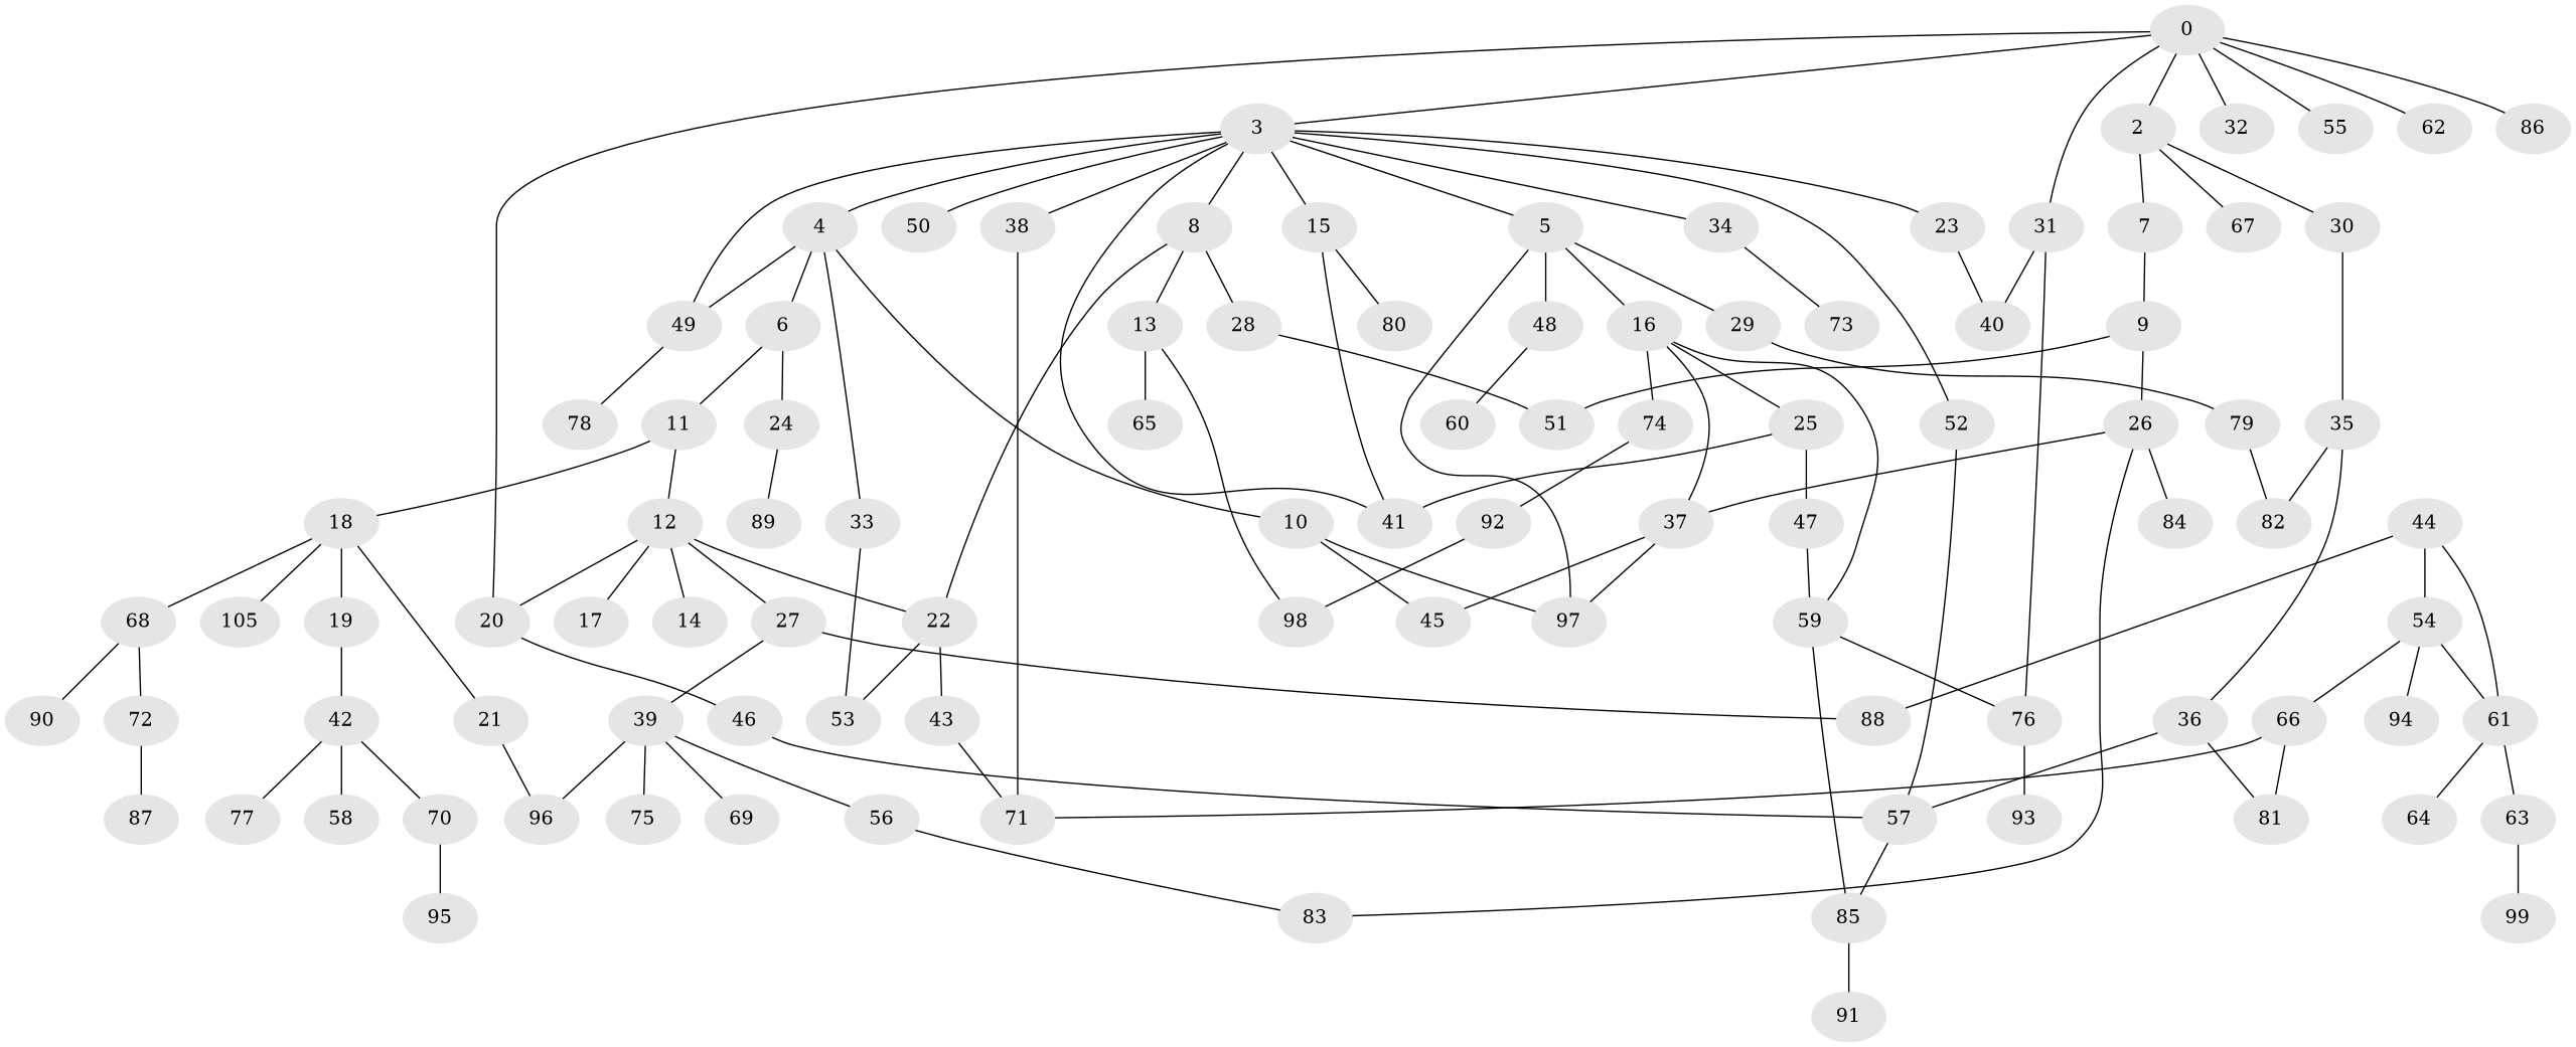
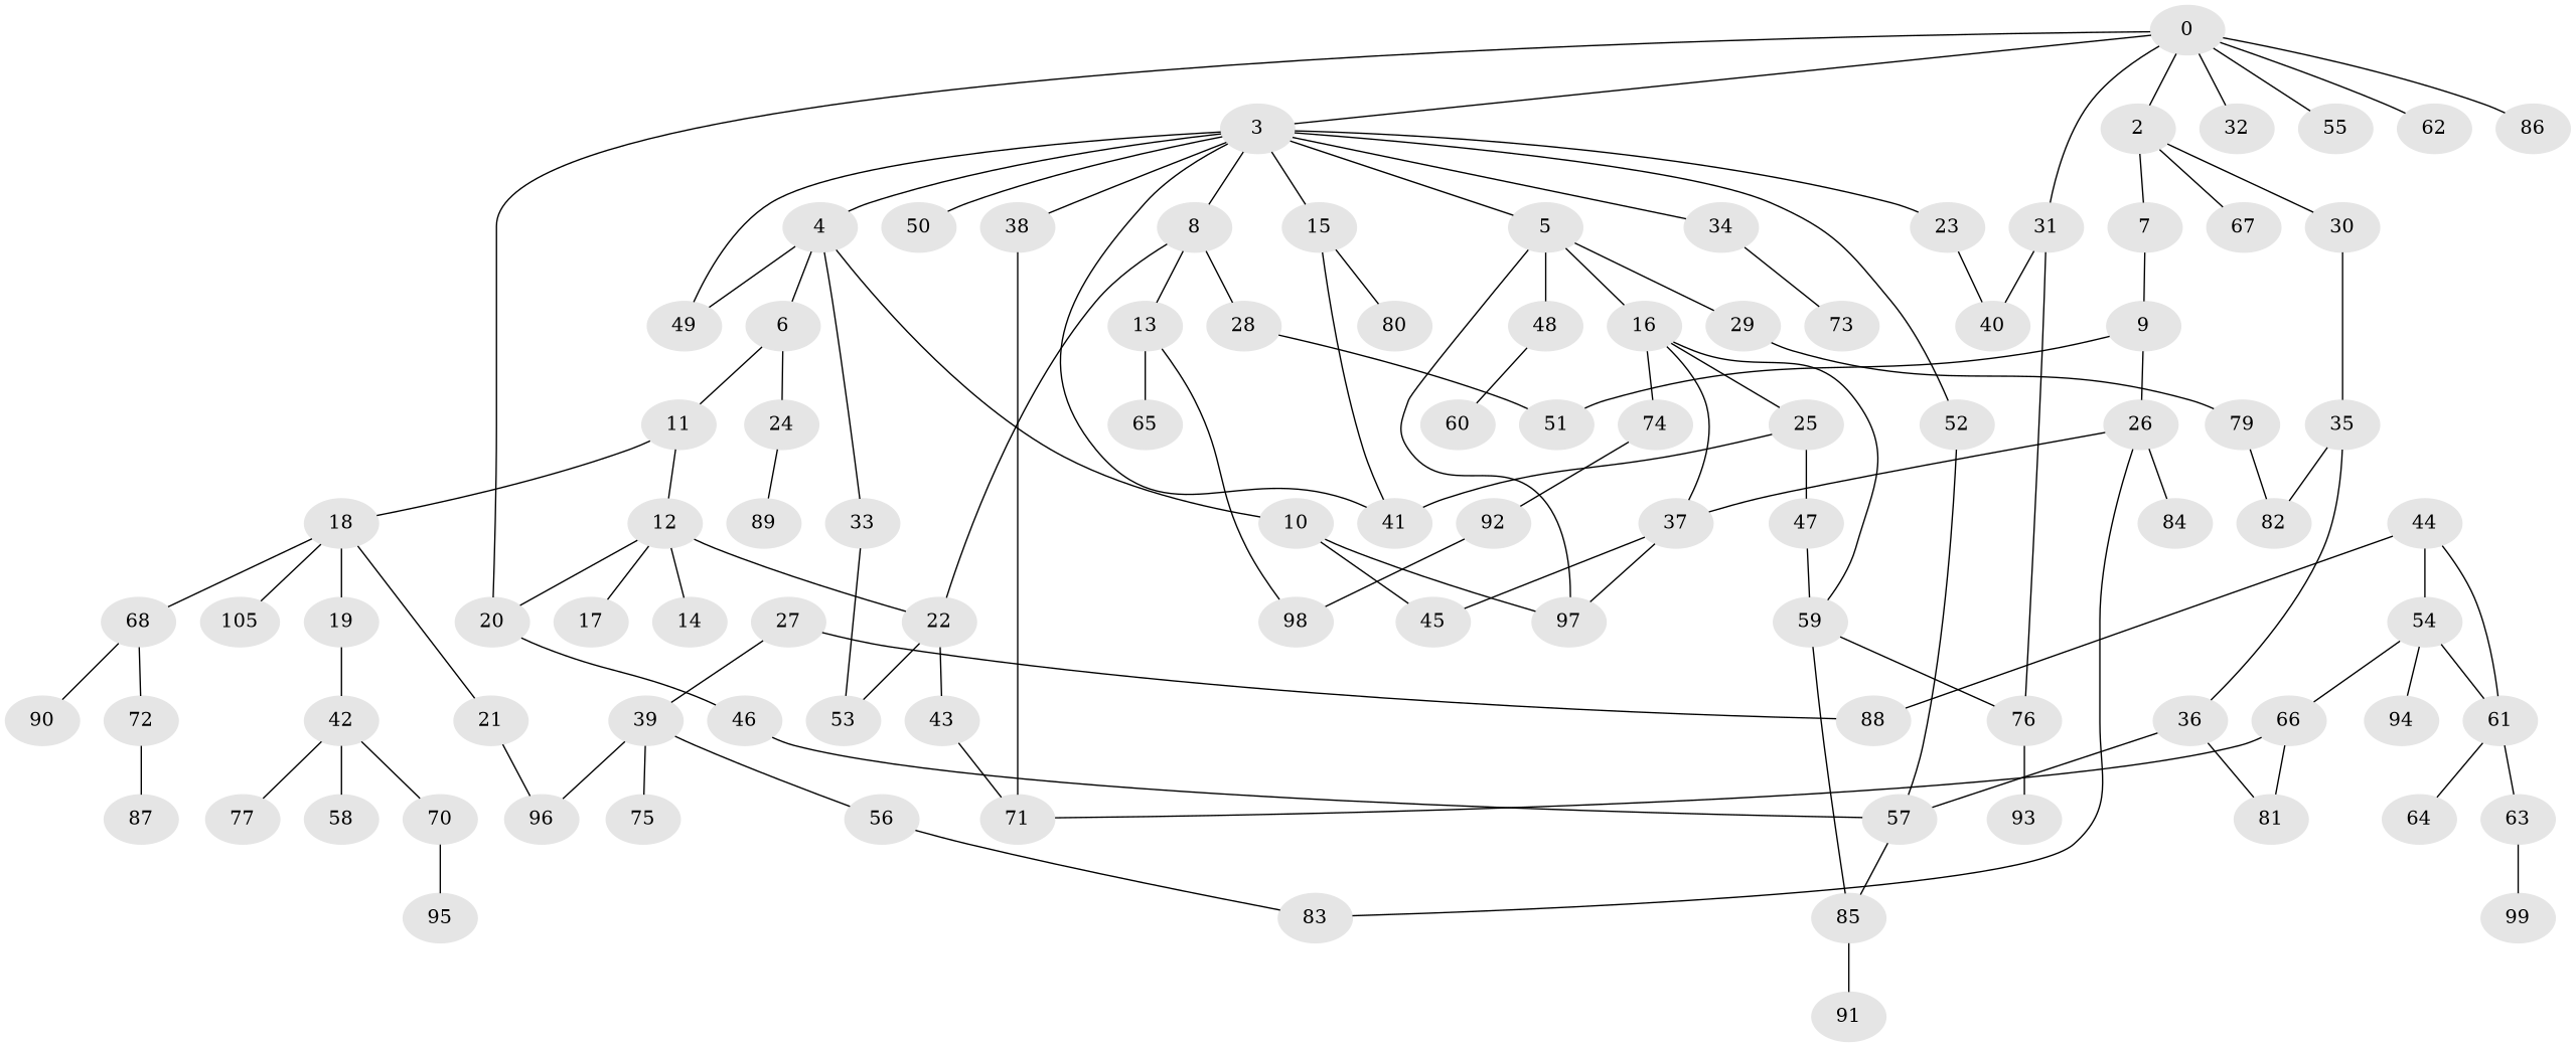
  graph {
    node [color=gray90 style=filled]
    n1 [label=0]
    2
    3
    20
    31
    32
    55
    62
    86
    7
    30
    67
    4
    5
    8
    15
    23
    34
    38
    41
    49
    50
    52
    46
    40
    76
    9
    35
    6
    10
    33
    16
    29
    48
    97
    13
    22
    28
    80
    73
    71
-   78
    57
    11
    24
    45
    25
    37
    59
    74
    79
    60
    12
    18
    89
    26
    51
    65
    98
    43
    53
    83
    84
    14
    17
    27
    19
    21
    68
    n70 [label=105]
    39
    88
    47
    44
    54
    61
    85
    92
    42
    96
    72
    90
    58
    70
    77
    56
-   69
    75
    82
    36
    93
    81
    95
    66
    94
    63
    64
    91
    99
    87
    n1 -- 2
    n1 -- 3
    n1 -- 20
    n1 -- 31
    n1 -- 32
    n1 -- 55
    n1 -- 62
    n1 -- 86
    2 -- 7
    2 -- 30
    2 -- 67
    3 -- 4
    3 -- 5
    3 -- 8
    3 -- 15
    3 -- 23
    3 -- 34
    3 -- 38
    3 -- 41
    3 -- 49
    3 -- 50
    3 -- 52
    20 -- 46
    31 -- 40
    31 -- 76
    7 -- 9
    30 -- 35
    4 -- 49
    4 -- 6
    4 -- 10
    4 -- 33
    5 -- 16
    5 -- 29
    5 -- 48
    5 -- 97
    8 -- 13
    8 -- 22
    8 -- 28
    15 -- 41
    15 -- 80
    23 -- 40
    34 -- 73
    38 -- 71
-   49 -- 78
    52 -- 57
    46 -- 57
    76 -- 93
    9 -- 26
    9 -- 51
    35 -- 82
    35 -- 36
    6 -- 11
    6 -- 24
    10 -- 97
    10 -- 45
    33 -- 53
    16 -- 25
    16 -- 37
    16 -- 59
    16 -- 74
    29 -- 79
    48 -- 60
    13 -- 65
    13 -- 98
    22 -- 43
    22 -- 53
    28 -- 51
    57 -- 85
    11 -- 12
    11 -- 18
    24 -- 89
    25 -- 41
    25 -- 47
    37 -- 97
    37 -- 45
    59 -- 76
    59 -- 85
    74 -- 92
    79 -- 82
    12 -- 20
    12 -- 22
    12 -- 14
    12 -- 17
-   12 -- 27
    18 -- 19
    18 -- 21
    18 -- 68
    18 -- n70
    26 -- 37
    26 -- 83
    26 -- 84
    43 -- 71
    27 -- 39
    27 -- 88
    19 -- 42
    21 -- 96
    68 -- 72
    68 -- 90
    39 -- 96
    39 -- 56
-   39 -- 69
    39 -- 75
    47 -- 59
    44 -- 88
    44 -- 54
    44 -- 61
    54 -- 61
    54 -- 66
    54 -- 94
    61 -- 63
    61 -- 64
    85 -- 91
    92 -- 98
    42 -- 58
    42 -- 70
    42 -- 77
    72 -- 87
    70 -- 95
    56 -- 83
    36 -- 57
    36 -- 81
    66 -- 71
    66 -- 81
    63 -- 99
  }
